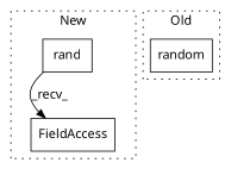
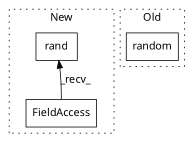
  digraph {
    fontname="Noto Sans"
    node [a=32 l=8 shape=box fontname="Noto Sans"]
    n1 [l=6 label=rand s=3298]
    n2 [a=22 label=FieldAccess s=3289]
    n3 [label=random s=3296]
    subgraph cluster_1 {
      label=New
      style=dotted
      n1
      n2
    }
    subgraph cluster_2 {
      label=Old
      style=dotted
      n3
    }
-   n1 -> n2 [label=_recv_ fontname="Noto Sans"]
+   n2 -> n1 [label=_recv_ fontname="Noto Sans"]
  }
